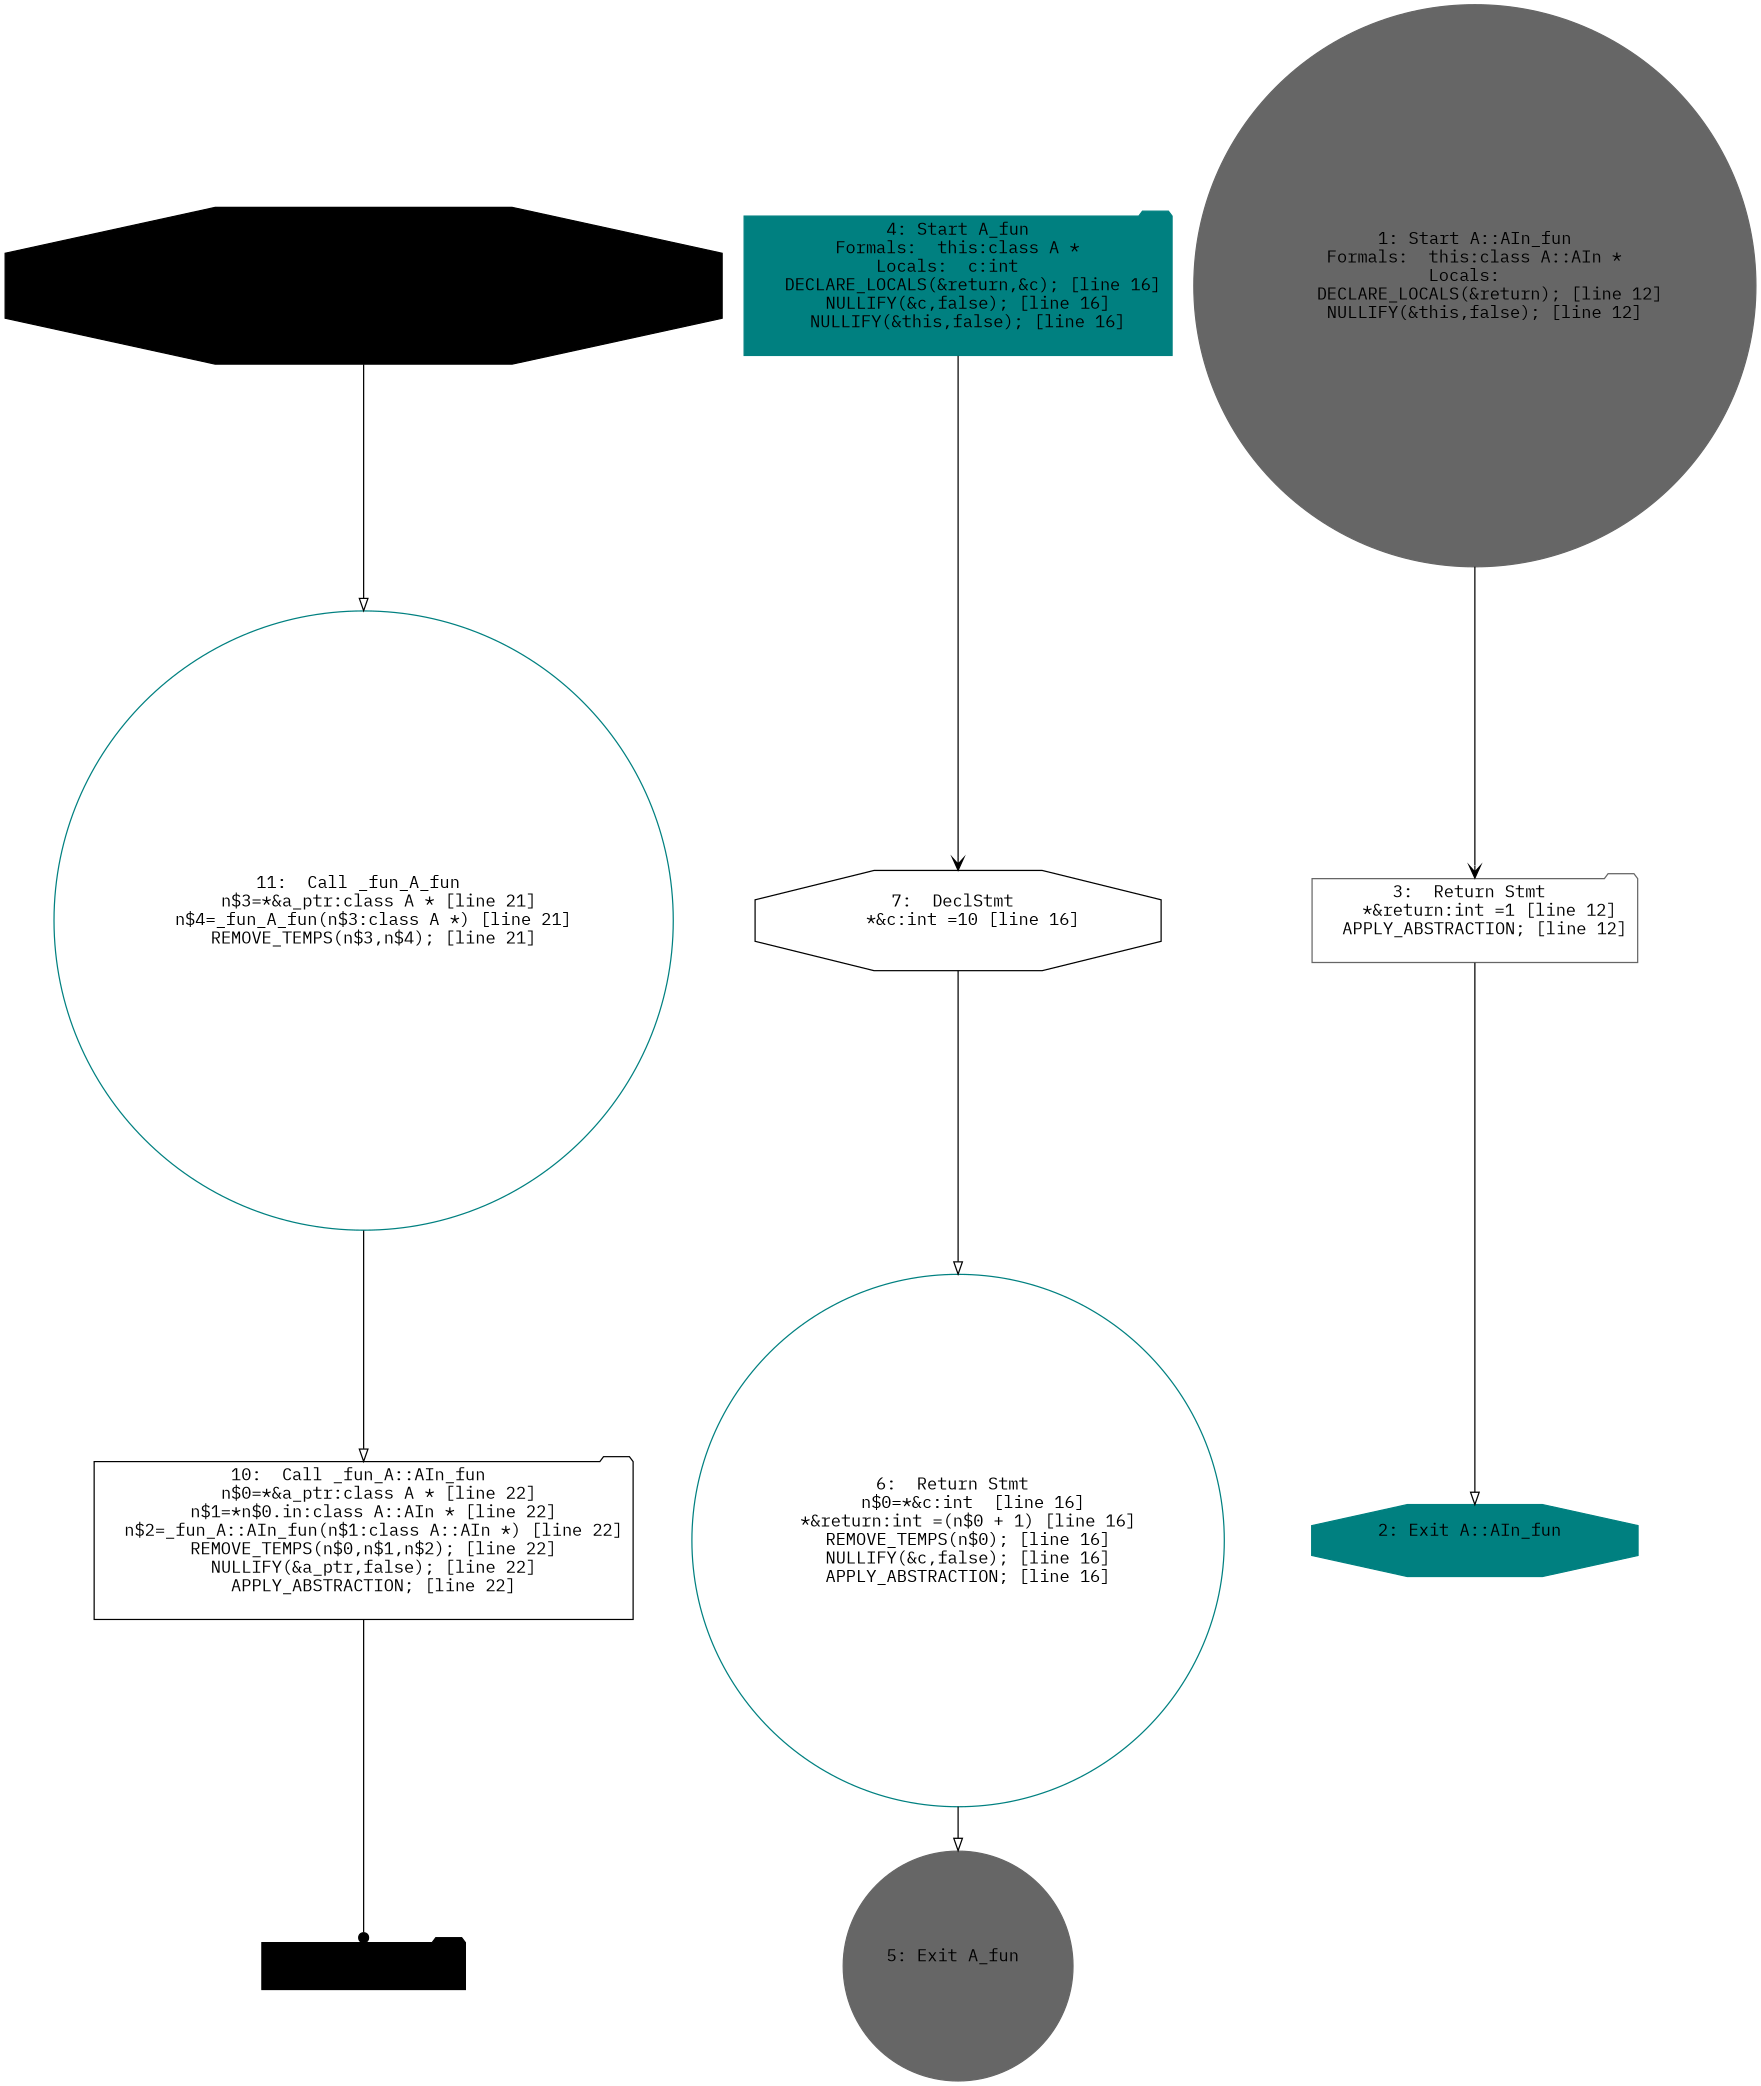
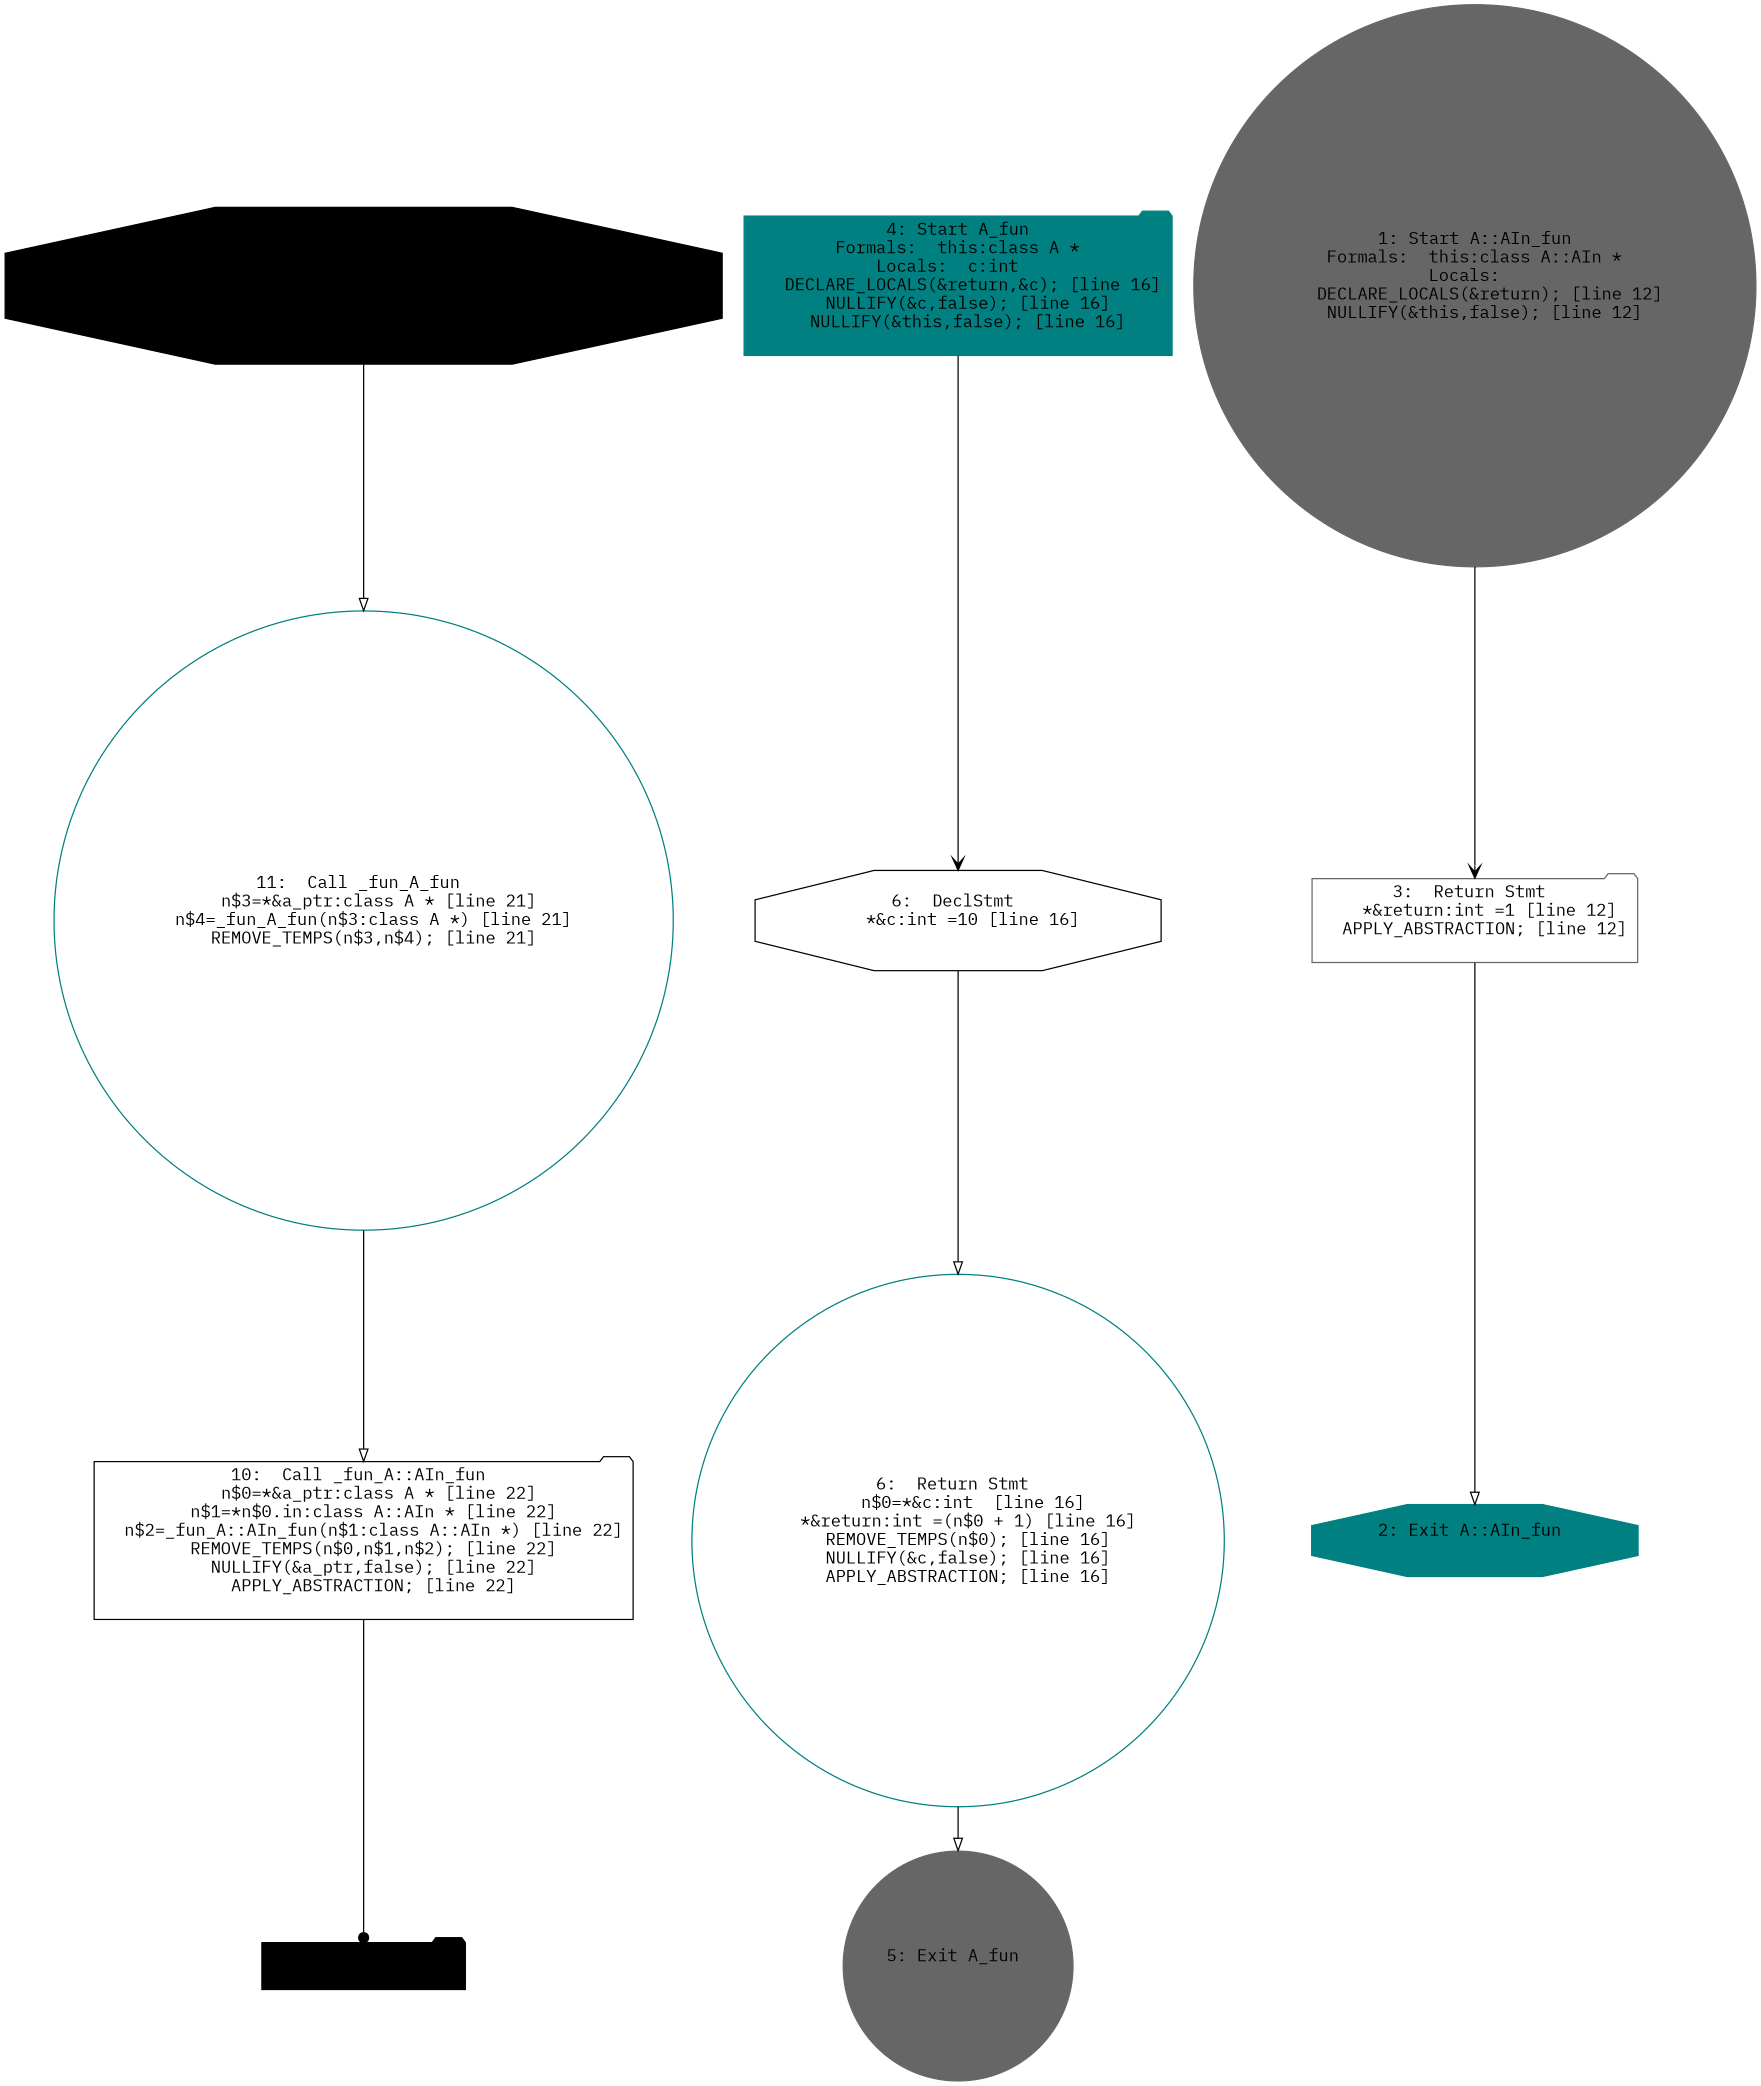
  digraph {
    fontname="IBM Plex Mono"
    node [shape=circle color=teal fontname="IBM Plex Mono" style=filled]
    edge [arrowhead=onormal fontname="IBM Plex Mono"]
    n1 [label="11:  Call _fun_A_fun \n   n$3=*&a_ptr:class A * [line 21]\n  n$4=_fun_A_fun(n$3:class A *) [line 21]\n  REMOVE_TEMPS(n$3,n$4); [line 21]\n " style=""]
    n2 [label="10:  Call _fun_A::AIn_fun \n   n$0=*&a_ptr:class A * [line 22]\n  n$1=*n$0.in:class A::AIn * [line 22]\n  n$2=_fun_A::AIn_fun(n$1:class A::AIn *) [line 22]\n  REMOVE_TEMPS(n$0,n$1,n$2); [line 22]\n  NULLIFY(&a_ptr,false); [line 22]\n  APPLY_ABSTRACTION; [line 22]\n " shape=folder color=black style=""]
    n3 [color=black label="9: Exit test_call \n  " shape=folder]
    n4 [color=black label="8: Start test_call\nFormals: \nLocals:  a_ptr:class A * \n   DECLARE_LOCALS(&return,&a_ptr); [line 19]\n " shape=octagon]
-   n5 [label="7:  DeclStmt \n   *&c:int =10 [line 16]\n " shape=octagon color=black style=""]
+   n5 [label="6:  DeclStmt \n   *&c:int =10 [line 16]\n " shape=octagon color=black style=""]
    n6 [label="6:  Return Stmt \n   n$0=*&c:int  [line 16]\n  *&return:int =(n$0 + 1) [line 16]\n  REMOVE_TEMPS(n$0); [line 16]\n  NULLIFY(&c,false); [line 16]\n  APPLY_ABSTRACTION; [line 16]\n " style=""]
    n7 [color=gray40 label="5: Exit A_fun \n  "]
    n8 [label="4: Start A_fun\nFormals:  this:class A *\nLocals:  c:int  \n   DECLARE_LOCALS(&return,&c); [line 16]\n  NULLIFY(&c,false); [line 16]\n  NULLIFY(&this,false); [line 16]\n " shape=folder]
    n9 [label="3:  Return Stmt \n   *&return:int =1 [line 12]\n  APPLY_ABSTRACTION; [line 12]\n " shape=folder color=gray40 style=""]
    n10 [label="2: Exit A::AIn_fun \n  " shape=octagon]
    n11 [color=gray40 label="1: Start A::AIn_fun\nFormals:  this:class A::AIn *\nLocals:  \n   DECLARE_LOCALS(&return); [line 12]\n  NULLIFY(&this,false); [line 12]\n "]
    n1 -> n2
    n2 -> n3 [arrowhead=dot]
    n4 -> n1
    n5 -> n6
    n6 -> n7
    n8 -> n5 [arrowhead=vee]
    n9 -> n10
    n11 -> n9 [arrowhead=vee]
  }
